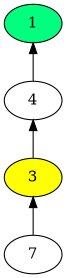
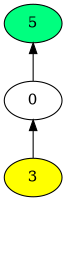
  digraph {
    rankdir=BT
    3 [fillcolor=yellow style=filled]
-   4
-   1 [fillcolor="#00FF7F" rank=source style=filled]
-   7
+   4 [label=0]
+   1 [fillcolor="#00FF7F" rank=source style=filled label=5]
    3 -> 4
    4 -> 1
-   7 -> 3
  }
